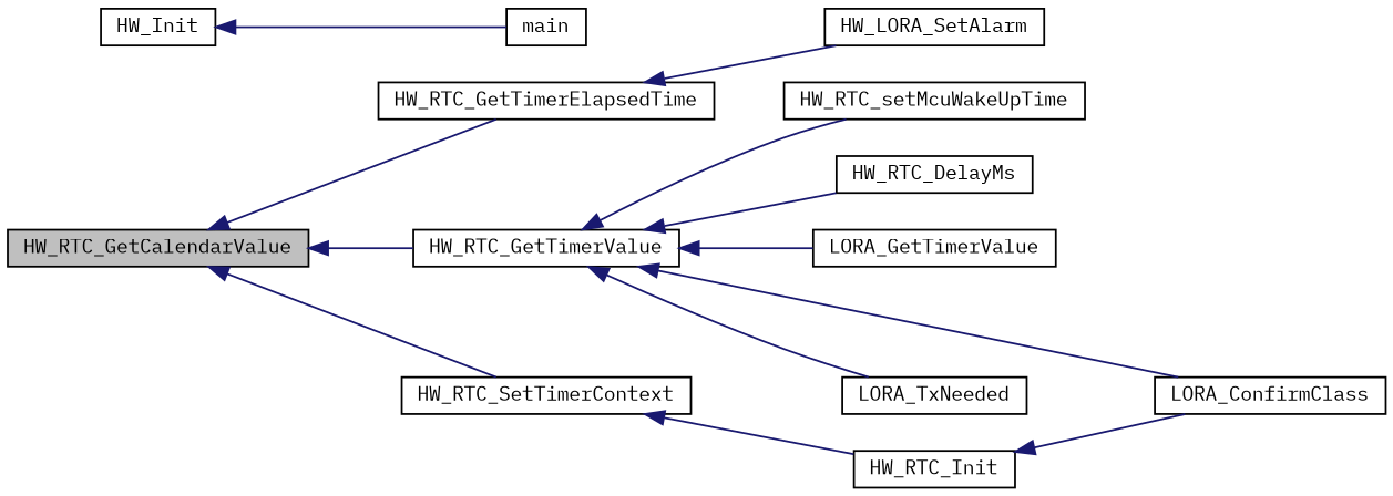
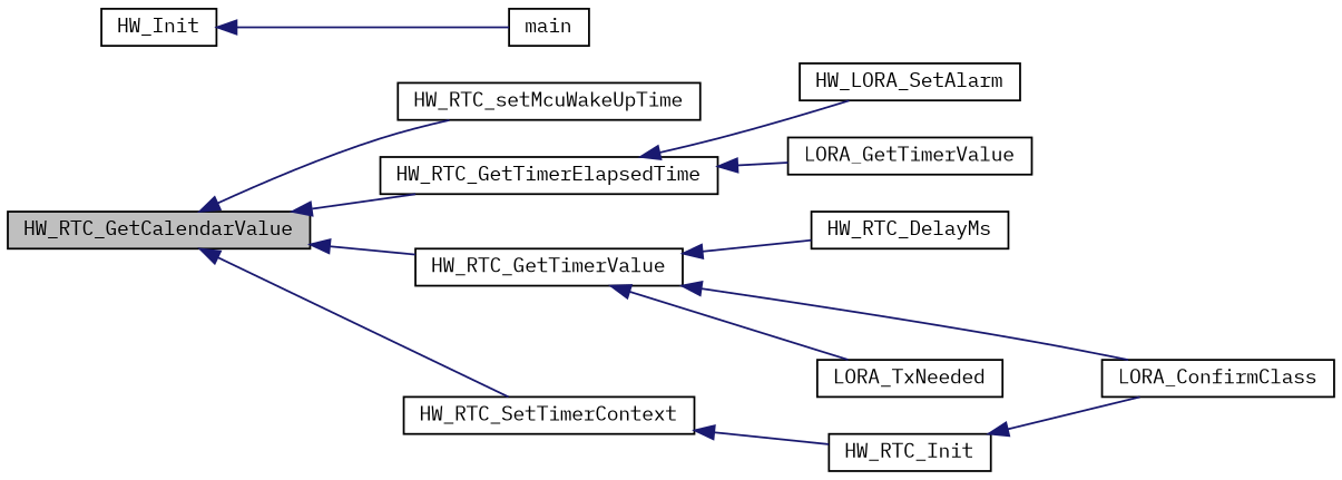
  digraph {
    fontname="IBM Plex Mono"
    rankdir=LR
    node [color=black fillcolor=white fontname="IBM Plex Mono" fontsize=10 shape=record style=filled]
    edge [color=midnightblue dir=back fontname="IBM Plex Mono" fontsize=10 labelfontname=Helvetica labelfontsize=10 style=solid]
    n1 [fillcolor=grey75 fontcolor=black height=0.2 label=HW_RTC_GetCalendarValue width=0.4]
    n2 [height=0.2 label=HW_RTC_setMcuWakeUpTime width=0.4]
    n3 [height=0.2 label=HW_RTC_GetTimerElapsedTime width=0.4]
    n4 [height=0.2 label=HW_RTC_GetTimerValue width=0.4]
    n5 [height=0.2 label=HW_RTC_SetTimerContext width=0.4]
    n6 [height=0.2 label=HW_LORA_SetAlarm width=0.4]
    n7 [height=0.2 label=HW_RTC_DelayMs width=0.4]
    n8 [height=0.2 label=LORA_GetTimerValue width=0.4]
    n9 [height=0.2 label=LORA_ConfirmClass width=0.4]
    n10 [height=0.2 label=LORA_TxNeeded width=0.4]
    n11 [height=0.2 label=HW_RTC_Init width=0.4]
    n12 [height=0.2 label=HW_Init width=0.4]
    n13 [height=0.2 label=main width=0.4]
-   n4 -> n2
+   n1 -> n2
    n1 -> n3
    n1 -> n4
    n1 -> n5
    n3 -> n6
    n4 -> n7
-   n4 -> n8
+   n3 -> n8
    n4 -> n9
    n4 -> n10
    n5 -> n11
    n11 -> n9
    n12 -> n13
  }
